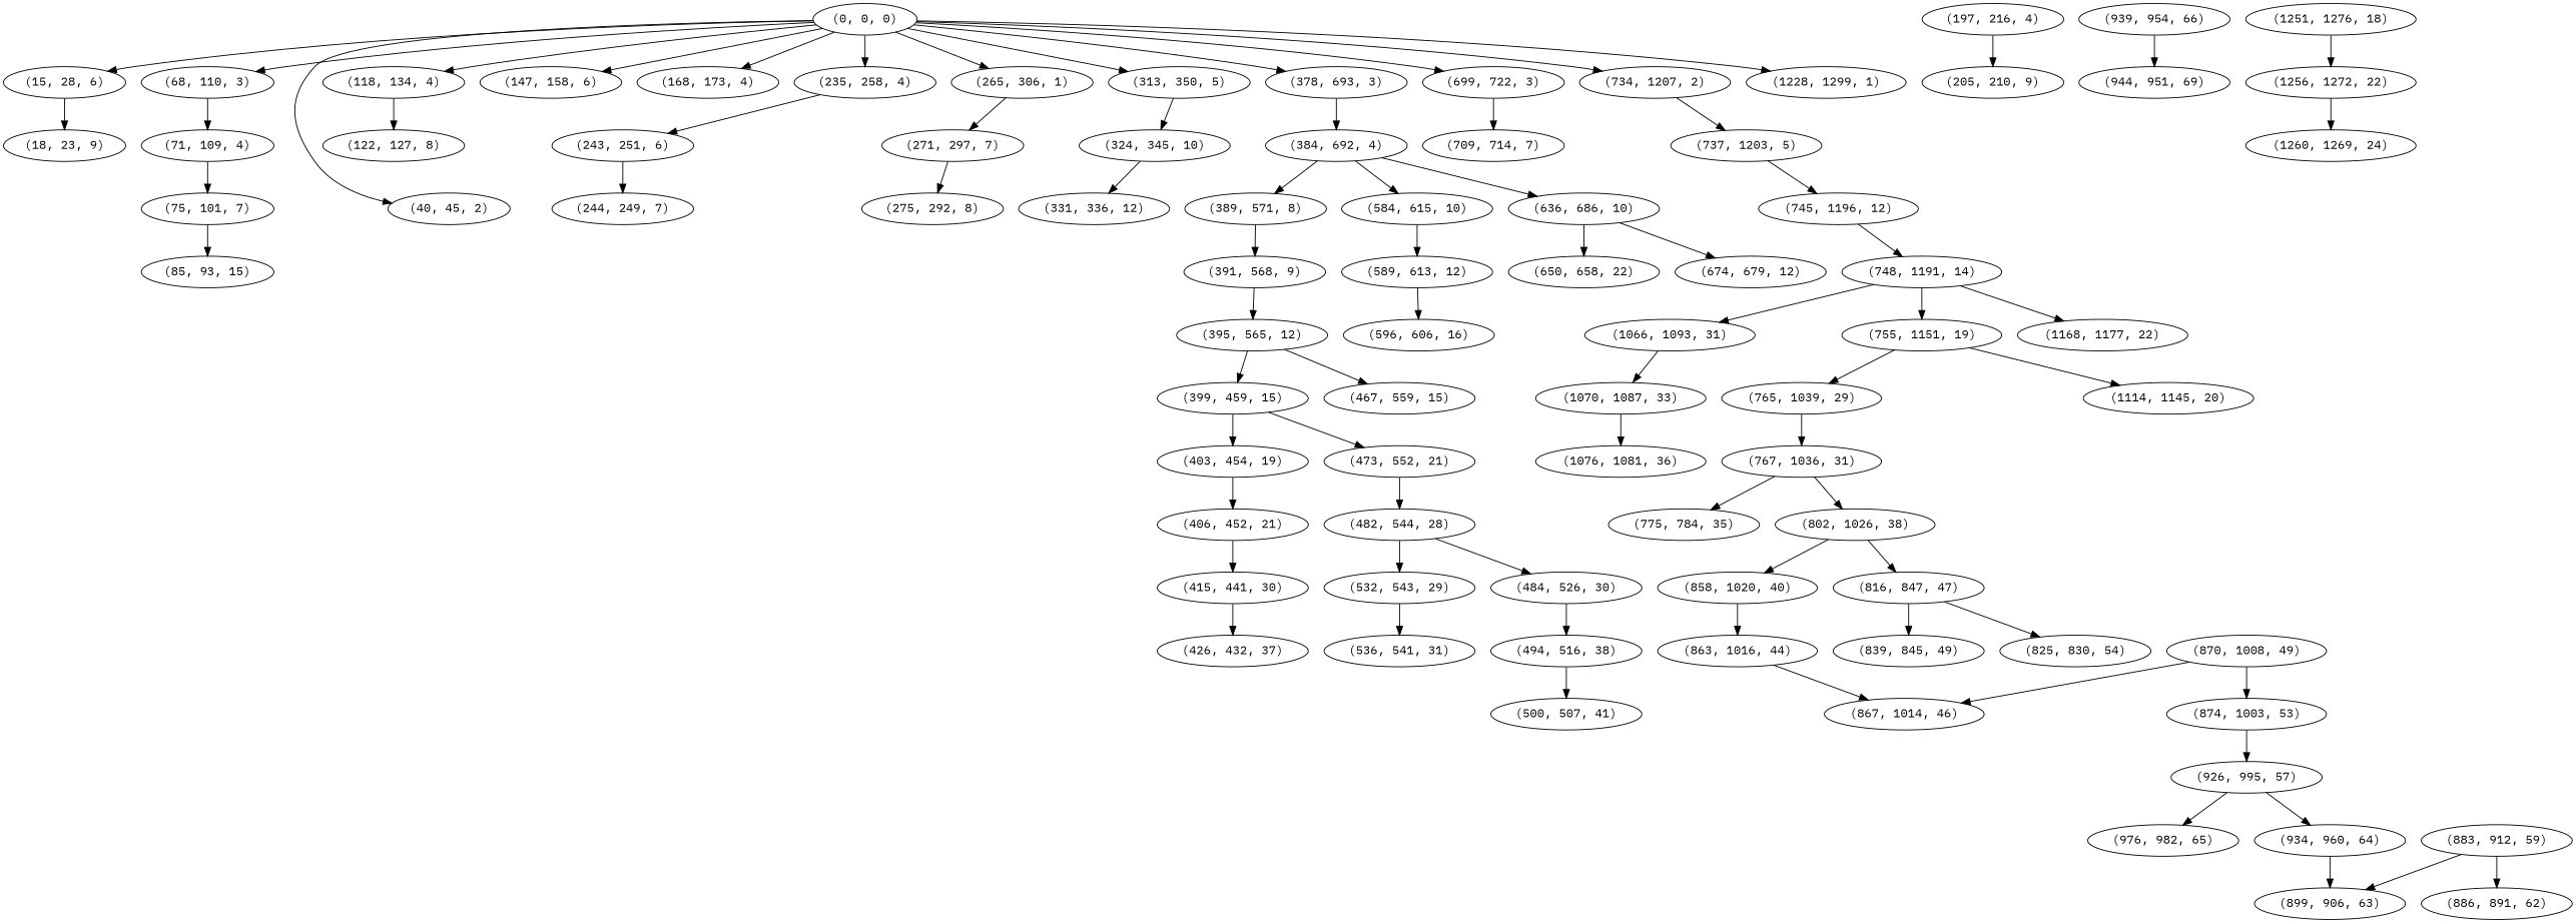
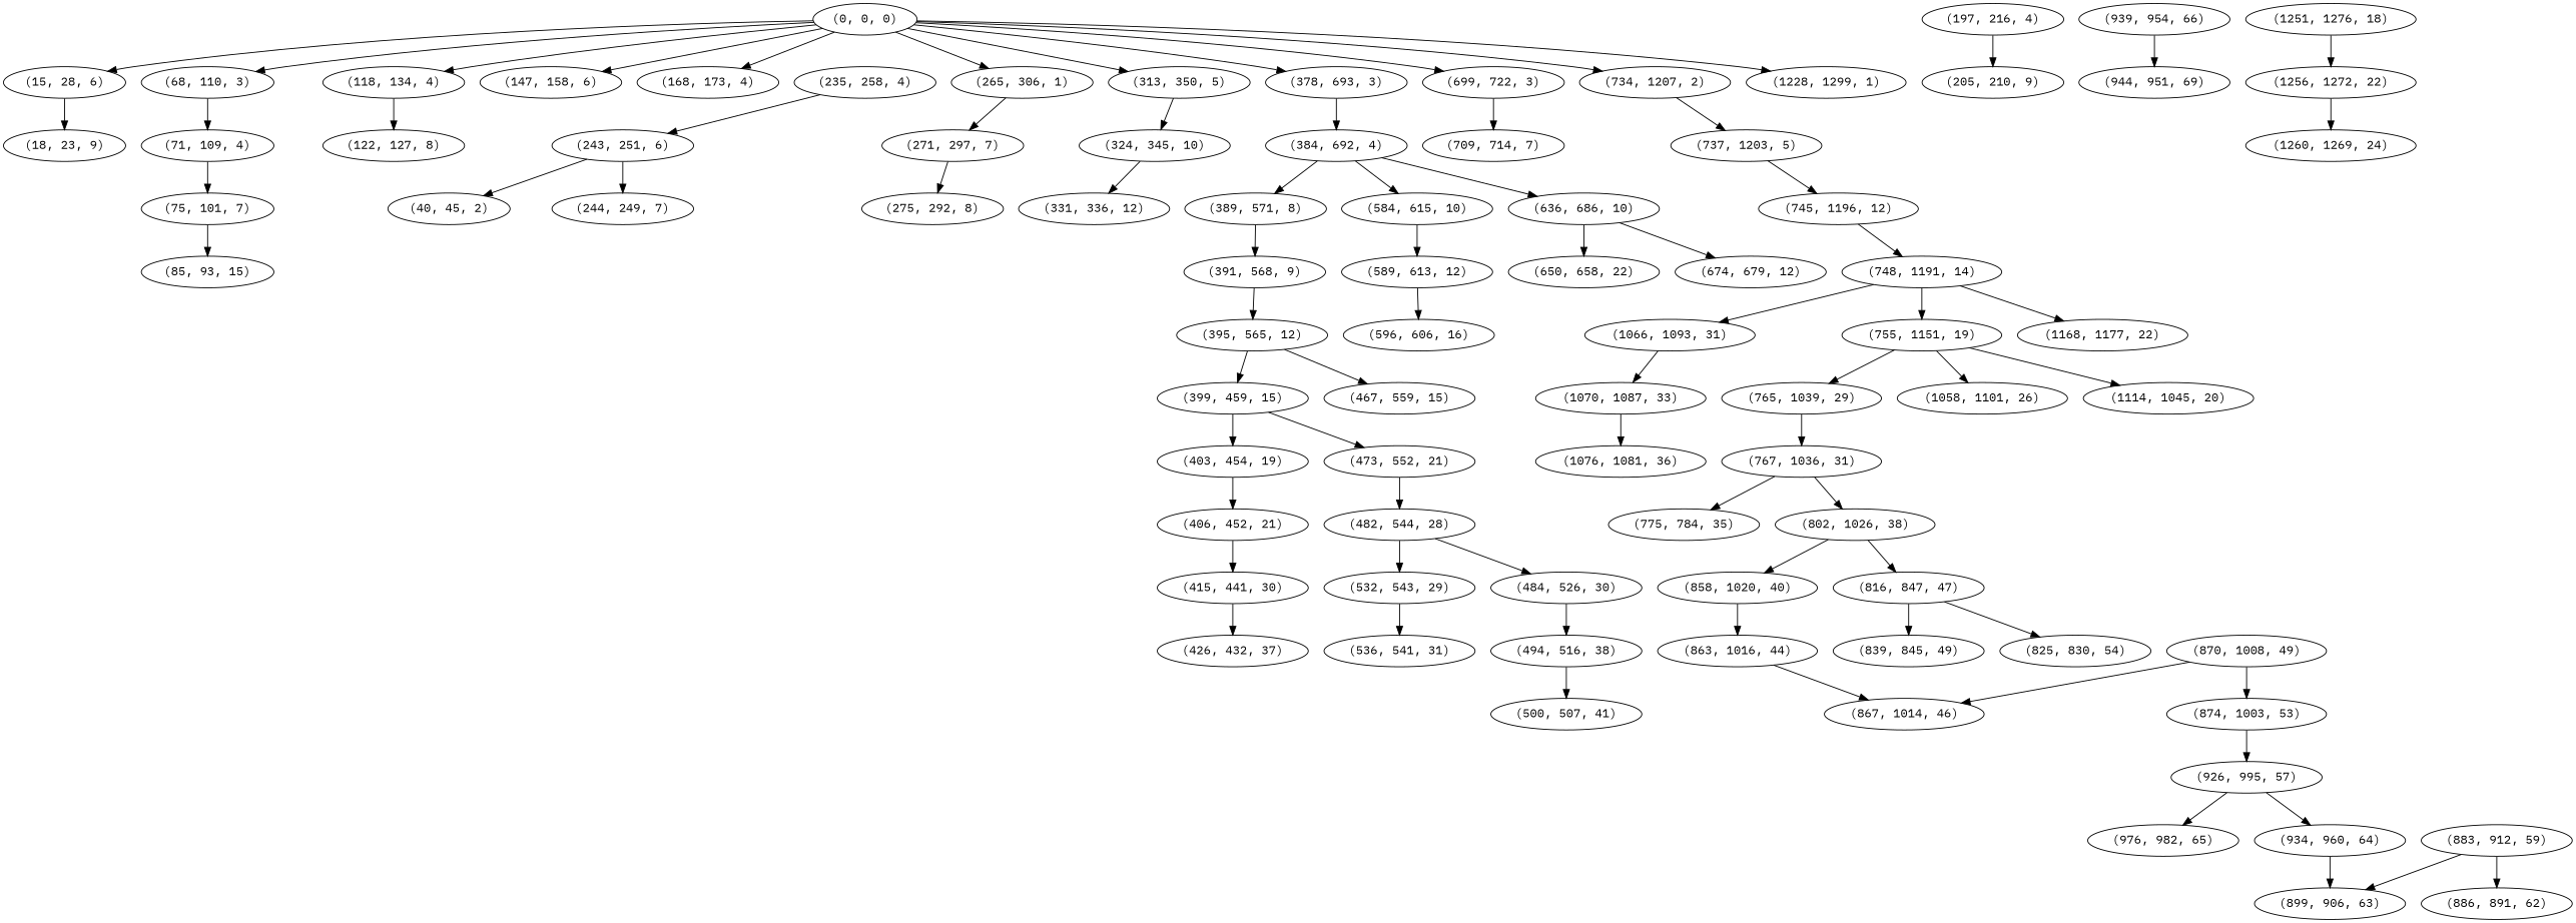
  digraph {
    fontname="IBM Plex Mono"
    node [fontname="IBM Plex Mono"]
    edge [fontname="IBM Plex Mono"]
    "(0, 0, 0)"
    "(15, 28, 6)"
    "(40, 45, 2)"
    "(68, 110, 3)"
    "(118, 134, 4)"
    "(147, 158, 6)"
    "(168, 173, 4)"
    "(235, 258, 4)"
    "(265, 306, 1)"
    "(313, 350, 5)"
    "(378, 693, 3)"
    "(699, 722, 3)"
    "(734, 1207, 2)"
    "(1228, 1299, 1)"
    "(18, 23, 9)"
    "(71, 109, 4)"
    "(122, 127, 8)"
    "(243, 251, 6)"
    "(271, 297, 7)"
    "(324, 345, 10)"
    "(384, 692, 4)"
    "(709, 714, 7)"
    "(737, 1203, 5)"
    "(75, 101, 7)"
    "(85, 93, 15)"
    "(197, 216, 4)"
    "(205, 210, 9)"
    "(244, 249, 7)"
    "(275, 292, 8)"
    "(331, 336, 12)"
    "(389, 571, 8)"
    "(584, 615, 10)"
    "(636, 686, 10)"
    "(391, 568, 9)"
    "(589, 613, 12)"
    "(650, 658, 22)"
    "(674, 679, 12)"
    "(395, 565, 12)"
    "(399, 459, 15)"
    "(467, 559, 15)"
    "(403, 454, 19)"
    "(473, 552, 21)"
    "(406, 452, 21)"
    "(415, 441, 30)"
    "(426, 432, 37)"
    "(482, 544, 28)"
    "(484, 526, 30)"
    "(532, 543, 29)"
    "(494, 516, 38)"
    "(536, 541, 31)"
    "(500, 507, 41)"
    "(596, 606, 16)"
    "(745, 1196, 12)"
    "(748, 1191, 14)"
    "(755, 1151, 19)"
    "(1168, 1177, 22)"
    "(1066, 1093, 31)"
    "(765, 1039, 29)"
-   "(1114, 1145, 20)"
+   "(1058, 1101, 26)"
+   "(1114, 1145, 20)" [label="(1114, 1045, 20)"]
    "(767, 1036, 31)"
    "(775, 784, 35)"
    "(802, 1026, 38)"
    "(816, 847, 47)"
    "(858, 1020, 40)"
    "(825, 830, 54)"
    "(839, 845, 49)"
    "(863, 1016, 44)"
    "(867, 1014, 46)"
    "(870, 1008, 49)"
    "(874, 1003, 53)"
    "(926, 995, 57)"
    "(883, 912, 59)"
    "(886, 891, 62)"
    "(899, 906, 63)"
    "(934, 960, 64)"
    "(976, 982, 65)"
    "(939, 954, 66)"
    "(944, 951, 69)"
    "(1070, 1087, 33)"
    "(1076, 1081, 36)"
    "(1251, 1276, 18)"
    "(1256, 1272, 22)"
    "(1260, 1269, 24)"
    "(0, 0, 0)" -> "(15, 28, 6)"
-   "(0, 0, 0)" -> "(40, 45, 2)"
+   "(243, 251, 6)" -> "(40, 45, 2)"
    "(0, 0, 0)" -> "(68, 110, 3)"
    "(0, 0, 0)" -> "(118, 134, 4)"
    "(0, 0, 0)" -> "(147, 158, 6)"
    "(0, 0, 0)" -> "(168, 173, 4)"
-   "(0, 0, 0)" -> "(235, 258, 4)"
    "(0, 0, 0)" -> "(265, 306, 1)"
    "(0, 0, 0)" -> "(313, 350, 5)"
    "(0, 0, 0)" -> "(378, 693, 3)"
    "(0, 0, 0)" -> "(699, 722, 3)"
    "(0, 0, 0)" -> "(734, 1207, 2)"
    "(0, 0, 0)" -> "(1228, 1299, 1)"
    "(15, 28, 6)" -> "(18, 23, 9)"
    "(68, 110, 3)" -> "(71, 109, 4)"
    "(118, 134, 4)" -> "(122, 127, 8)"
    "(235, 258, 4)" -> "(243, 251, 6)"
    "(265, 306, 1)" -> "(271, 297, 7)"
    "(313, 350, 5)" -> "(324, 345, 10)"
    "(378, 693, 3)" -> "(384, 692, 4)"
    "(699, 722, 3)" -> "(709, 714, 7)"
    "(734, 1207, 2)" -> "(737, 1203, 5)"
    "(71, 109, 4)" -> "(75, 101, 7)"
    "(243, 251, 6)" -> "(244, 249, 7)"
    "(271, 297, 7)" -> "(275, 292, 8)"
    "(324, 345, 10)" -> "(331, 336, 12)"
    "(384, 692, 4)" -> "(389, 571, 8)"
    "(384, 692, 4)" -> "(584, 615, 10)"
    "(384, 692, 4)" -> "(636, 686, 10)"
    "(737, 1203, 5)" -> "(745, 1196, 12)"
    "(75, 101, 7)" -> "(85, 93, 15)"
    "(197, 216, 4)" -> "(205, 210, 9)"
    "(389, 571, 8)" -> "(391, 568, 9)"
    "(584, 615, 10)" -> "(589, 613, 12)"
    "(636, 686, 10)" -> "(650, 658, 22)"
    "(636, 686, 10)" -> "(674, 679, 12)"
    "(391, 568, 9)" -> "(395, 565, 12)"
    "(589, 613, 12)" -> "(596, 606, 16)"
    "(395, 565, 12)" -> "(399, 459, 15)"
    "(395, 565, 12)" -> "(467, 559, 15)"
    "(399, 459, 15)" -> "(403, 454, 19)"
    "(399, 459, 15)" -> "(473, 552, 21)"
    "(403, 454, 19)" -> "(406, 452, 21)"
    "(473, 552, 21)" -> "(482, 544, 28)"
    "(406, 452, 21)" -> "(415, 441, 30)"
    "(415, 441, 30)" -> "(426, 432, 37)"
    "(482, 544, 28)" -> "(484, 526, 30)"
    "(482, 544, 28)" -> "(532, 543, 29)"
    "(484, 526, 30)" -> "(494, 516, 38)"
    "(532, 543, 29)" -> "(536, 541, 31)"
    "(494, 516, 38)" -> "(500, 507, 41)"
    "(745, 1196, 12)" -> "(748, 1191, 14)"
    "(748, 1191, 14)" -> "(755, 1151, 19)"
    "(748, 1191, 14)" -> "(1168, 1177, 22)"
    "(748, 1191, 14)" -> "(1066, 1093, 31)"
    "(755, 1151, 19)" -> "(765, 1039, 29)"
+   "(755, 1151, 19)" -> "(1058, 1101, 26)"
    "(755, 1151, 19)" -> "(1114, 1145, 20)"
    "(1066, 1093, 31)" -> "(1070, 1087, 33)"
    "(765, 1039, 29)" -> "(767, 1036, 31)"
    "(767, 1036, 31)" -> "(775, 784, 35)"
    "(767, 1036, 31)" -> "(802, 1026, 38)"
    "(802, 1026, 38)" -> "(816, 847, 47)"
    "(802, 1026, 38)" -> "(858, 1020, 40)"
    "(816, 847, 47)" -> "(825, 830, 54)"
    "(816, 847, 47)" -> "(839, 845, 49)"
    "(858, 1020, 40)" -> "(863, 1016, 44)"
    "(863, 1016, 44)" -> "(867, 1014, 46)"
    "(870, 1008, 49)" -> "(867, 1014, 46)"
    "(870, 1008, 49)" -> "(874, 1003, 53)"
    "(874, 1003, 53)" -> "(926, 995, 57)"
    "(926, 995, 57)" -> "(934, 960, 64)"
    "(926, 995, 57)" -> "(976, 982, 65)"
    "(883, 912, 59)" -> "(886, 891, 62)"
    "(883, 912, 59)" -> "(899, 906, 63)"
    "(934, 960, 64)" -> "(899, 906, 63)"
    "(939, 954, 66)" -> "(944, 951, 69)"
    "(1070, 1087, 33)" -> "(1076, 1081, 36)"
    "(1251, 1276, 18)" -> "(1256, 1272, 22)"
    "(1256, 1272, 22)" -> "(1260, 1269, 24)"
  }
